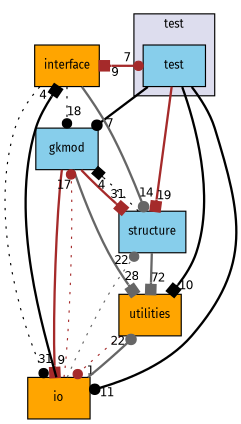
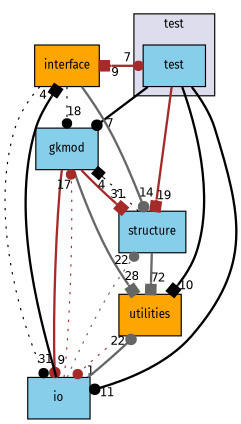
  digraph {
    compound=true
    fontname="Fira Sans"
    node [fillcolor=skyblue fontname="Fira Sans" fontsize=10 shape=box style=filled]
    edge [arrowhead=dot color=brown fontname="Fira Sans" headlabel=9 labeldistance=1.5 labelfontname=Helvetica labelfontsize=10 style=bold]
    n1 [label=test pencolor=black]
    n2 [fillcolor=orange label=interface]
    n3 [label=gkmod]
    n4 [label=structure]
    n5 [fillcolor=orange label=utilities]
-   n6 [fillcolor=orange label=io]
+   n6 [label=io]
    subgraph cluster_1 {
      bgcolor="#ddddee"
      fontsize=10
      label=test
      pencolor=black
      n1
    }
    n1 -> n2 [arrowhead=box]
    n1 -> n3 [color=black headlabel=7]
    n1 -> n4 [arrowhead=box headlabel=19]
    n1 -> n5 [arrowhead=box color=black headlabel=10]
    n1 -> n6 [color=black headlabel=11]
    n2 -> n1 [headlabel=7 style=dotted]
    n2 -> n3 [color=black headlabel=18 style=dotted]
    n2 -> n4 [color=gray40 headlabel=14]
    n2 -> n6 [color=black headlabel=31 style=dotted]
    n3 -> n4 [arrowhead=box headlabel=31]
    n3 -> n5 [arrowhead=box color=gray40 headlabel=28]
-   n3 -> n6 [arrowhead=box]
+   n3 -> n6
    n4 -> n3 [arrowhead=box color=black headlabel=4 style=dotted]
    n4 -> n5 [arrowhead=box color=gray40 headlabel=72]
    n5 -> n6 [headlabel=1 style=dotted]
    n6 -> n2 [arrowhead=box color=black headlabel=4]
    n6 -> n3 [headlabel=17 style=dotted]
    n6 -> n4 [color=gray40 headlabel=22 style=dotted]
    n6 -> n5 [color=gray40 headlabel=22]
  }
